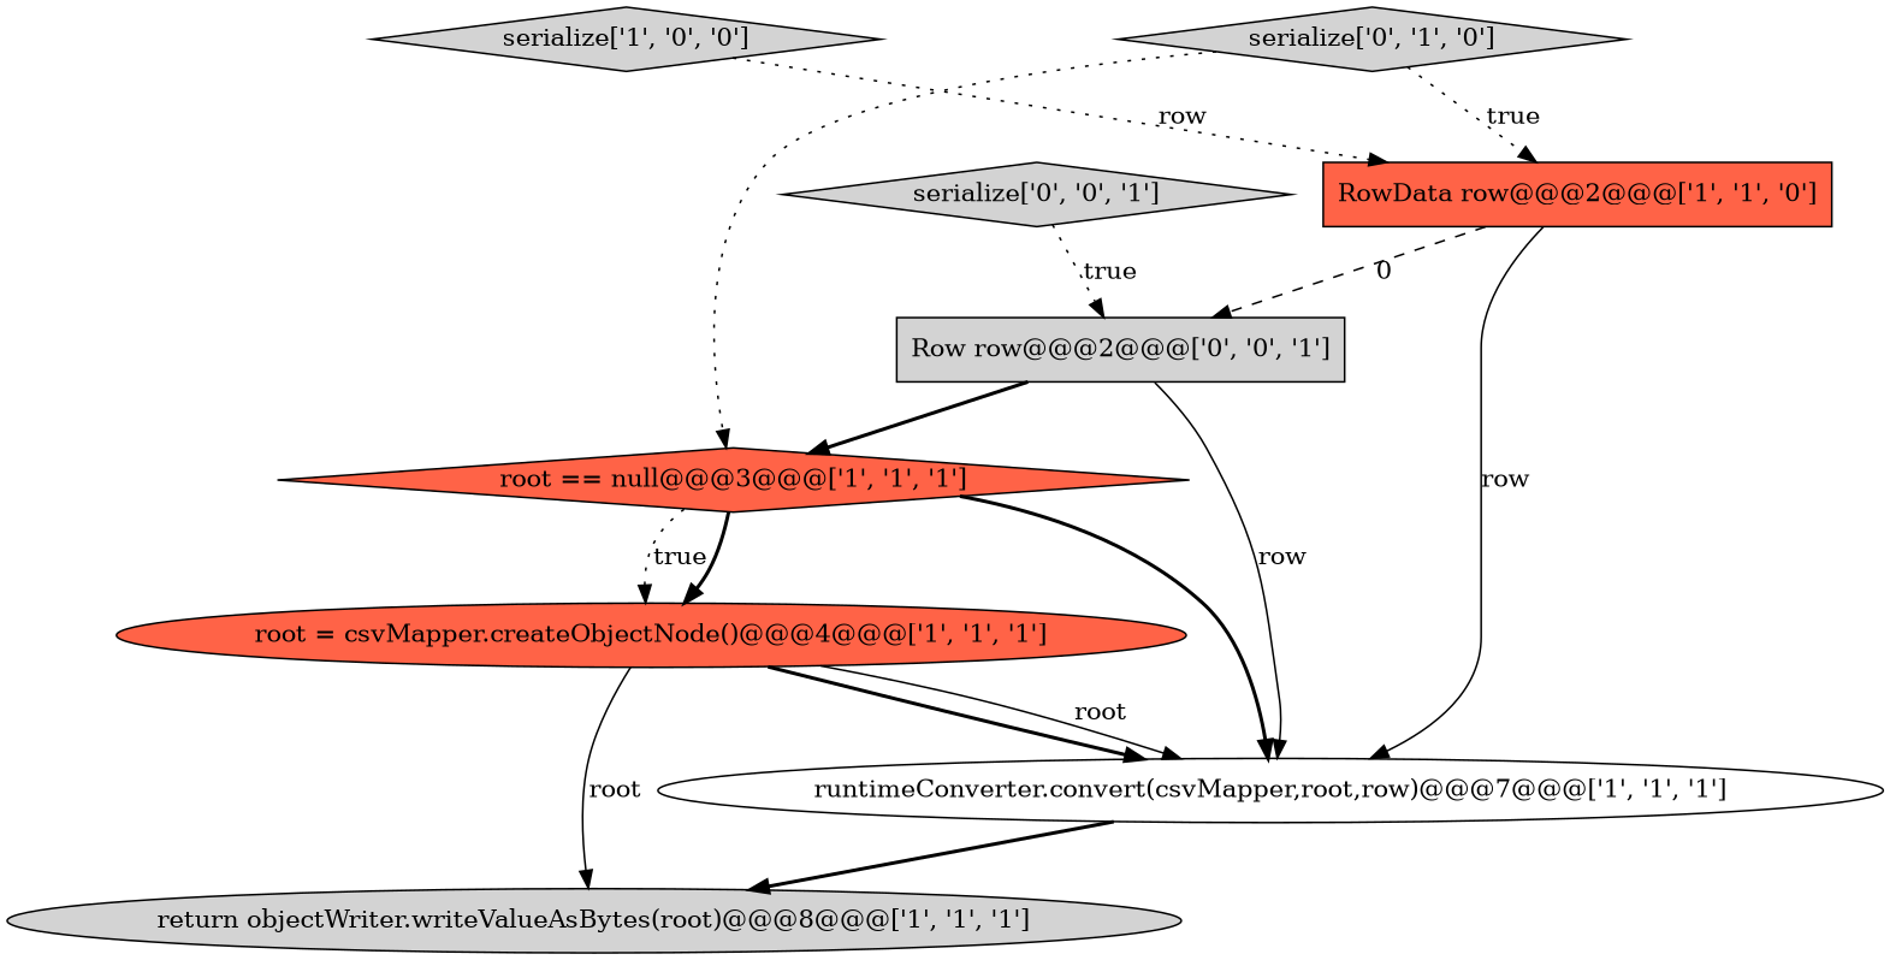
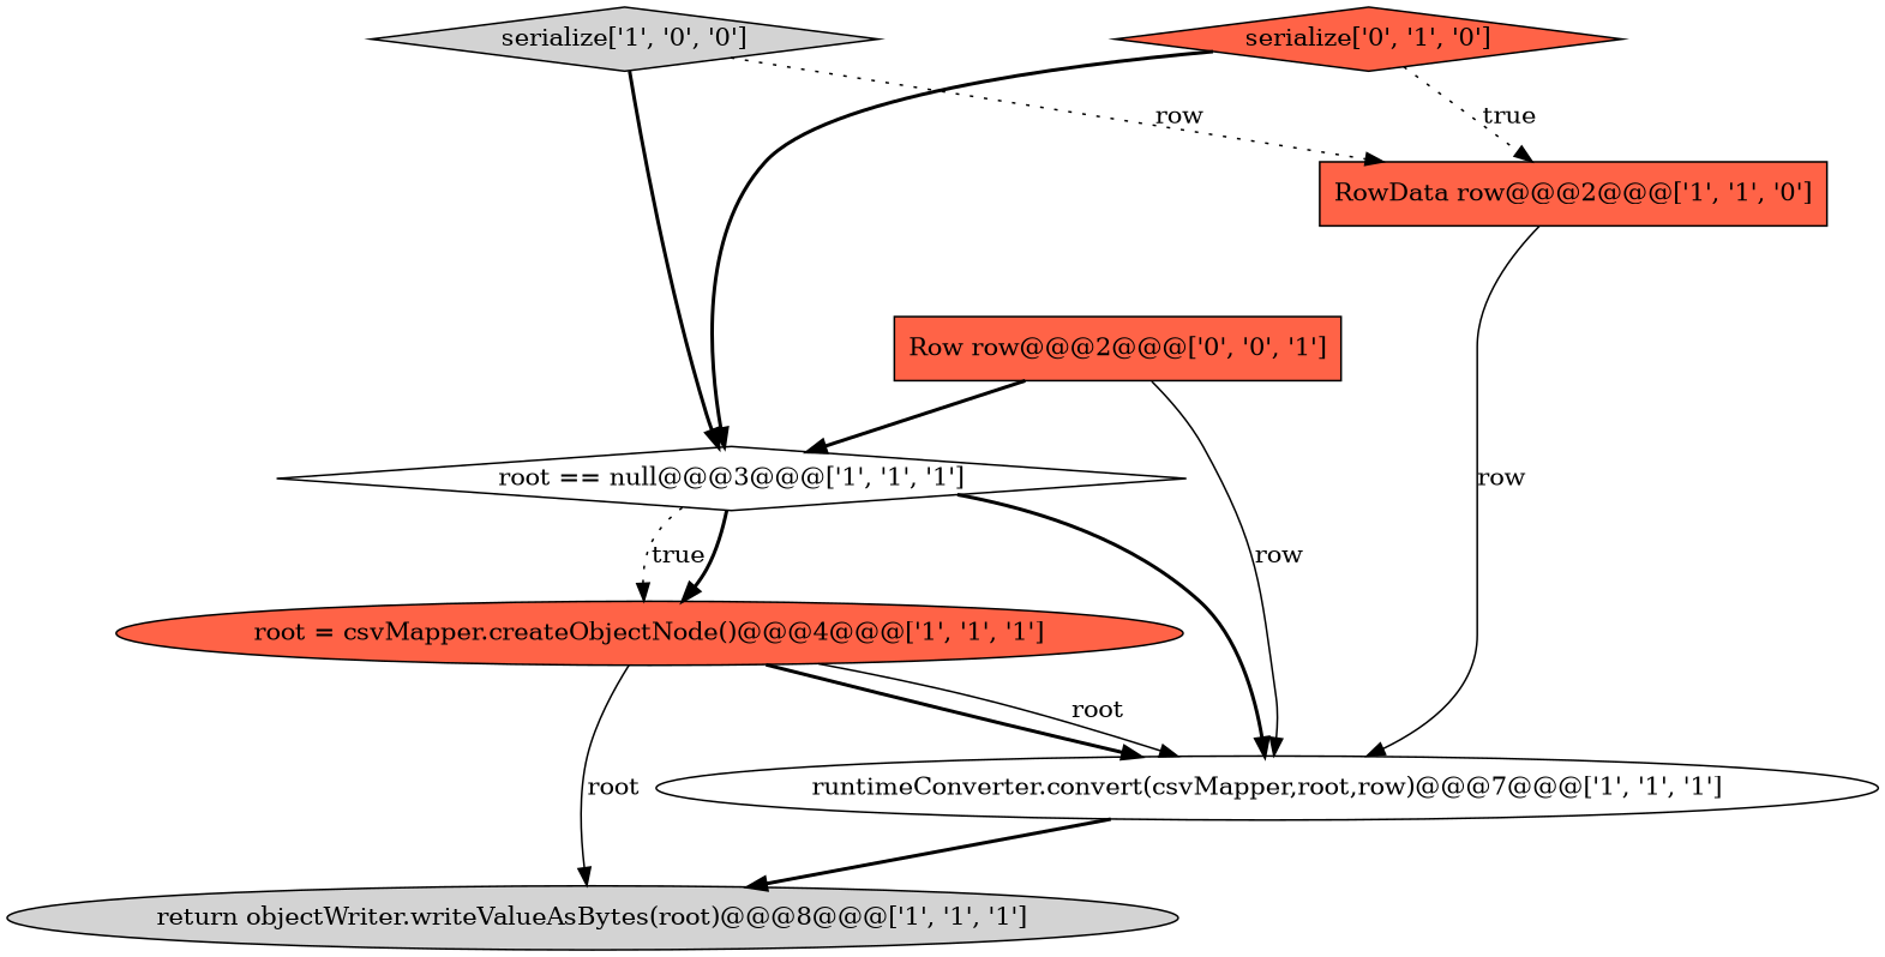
  digraph {
    node [fillcolor=lightgray shape=diamond style=filled]
    edge [style=bold]
    n1 [fillcolor=tomato label="root = csvMapper.createObjectNode()@@@4@@@['1', '1', '1']" shape=ellipse]
    n2 [label="return objectWriter.writeValueAsBytes(root)@@@8@@@['1', '1', '1']" shape=ellipse]
    n3 [fillcolor=white label="runtimeConverter.convert(csvMapper,root,row)@@@7@@@['1', '1', '1']" shape=ellipse]
-   n4 [label="Row row@@@2@@@['0', '0', '1']" shape=box]
-   n5 [fillcolor=tomato label="root == null@@@3@@@['1', '1', '1']"]
+   n4 [fillcolor=tomato label="Row row@@@2@@@['0', '0', '1']" shape=box]
+   n5 [fillcolor=white label="root == null@@@3@@@['1', '1', '1']"]
    n6 [label="serialize['1', '0', '0']"]
    n7 [fillcolor=tomato label="RowData row@@@2@@@['1', '1', '0']" shape=box]
-   n8 [label="serialize['0', '0', '1']"]
-   n9 [label="serialize['0', '1', '0']"]
+   n9 [fillcolor=tomato label="serialize['0', '1', '0']"]
    n1 -> n2 [label=root style=solid]
    n1 -> n3
    n1 -> n3 [label=root style=solid]
    n3 -> n2
    n4 -> n3 [label=row style=solid]
    n4 -> n5
    n5 -> n1 [label=true style=dotted]
    n5 -> n1
    n5 -> n3
+   n6 -> n5
    n6 -> n7 [label=row style=dotted]
    n7 -> n3 [label=row style=solid]
-   n7 -> n4 [label=0 style=dashed]
-   n8 -> n4 [label=true style=dotted]
-   n9 -> n5 [style=dotted]
+   n9 -> n5
    n9 -> n7 [label=true style=dotted]
  }
